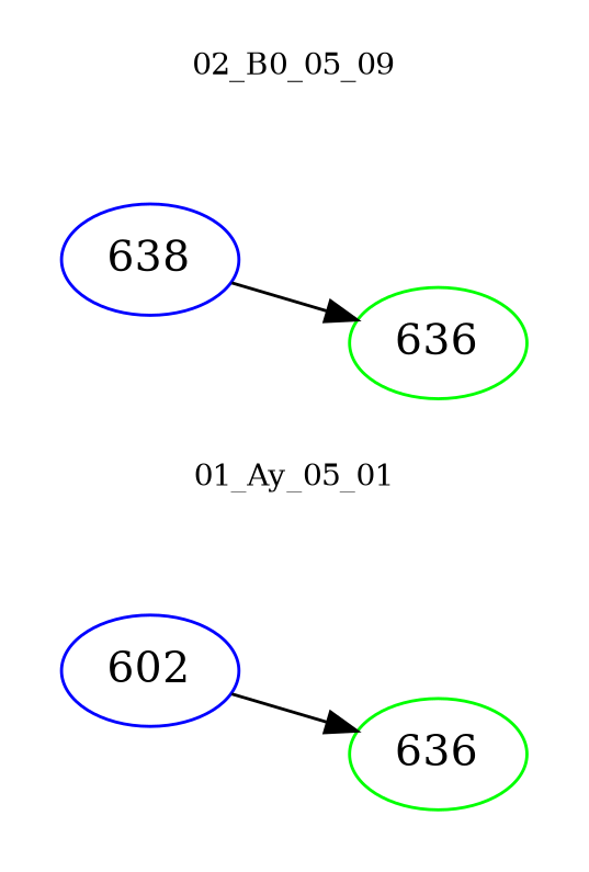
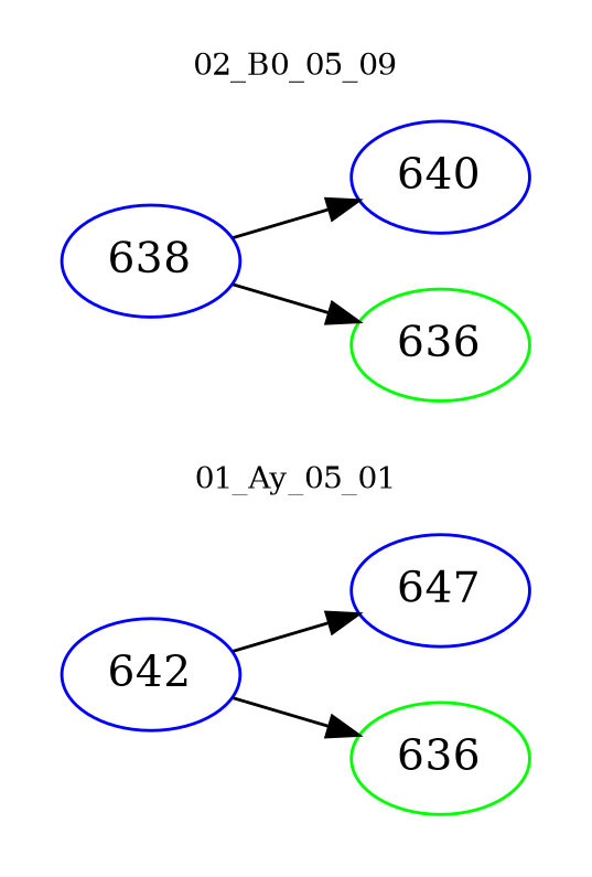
  digraph {
    rankdir=LR
    node [color=blue]
    edge [color=black]
-   n1 [label=602]
+   n1 [label=642]
    n2 [color=green label=636]
+   n3 [label=647]
    n4 [label=638]
    n5 [color=green label=636]
+   n6 [label=640]
    subgraph cluster_1 {
      color=white
      fontsize=10
      label="01_Ay_05_01"
      n1
      n2
+     n3
    }
    subgraph cluster_2 {
      color=white
      fontsize=10
      label="02_B0_05_09"
      n4
      n5
+     n6
    }
    n1 -> n2
+   n1 -> n3
    n4 -> n5
+   n4 -> n6
  }
